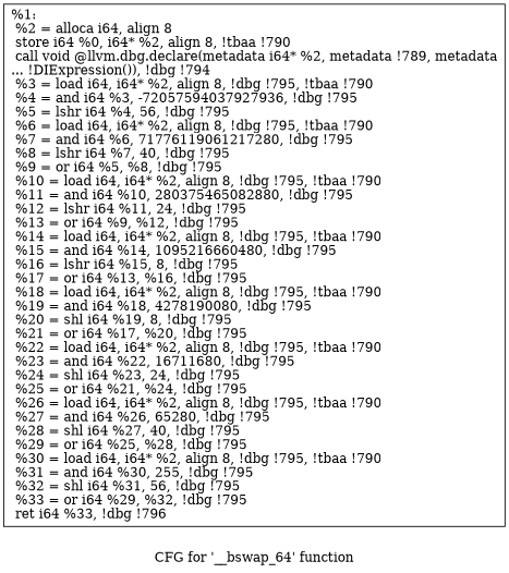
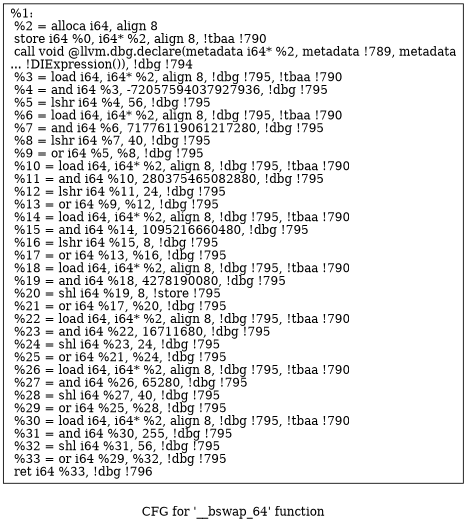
  digraph {
    label="CFG for '__bswap_64' function"
-   n1 [label="{%1:\l  %2 = alloca i64, align 8\l  store i64 %0, i64* %2, align 8, !tbaa !790\l  call void @llvm.dbg.declare(metadata i64* %2, metadata !789, metadata\l... !DIExpression()), !dbg !794\l  %3 = load i64, i64* %2, align 8, !dbg !795, !tbaa !790\l  %4 = and i64 %3, -72057594037927936, !dbg !795\l  %5 = lshr i64 %4, 56, !dbg !795\l  %6 = load i64, i64* %2, align 8, !dbg !795, !tbaa !790\l  %7 = and i64 %6, 71776119061217280, !dbg !795\l  %8 = lshr i64 %7, 40, !dbg !795\l  %9 = or i64 %5, %8, !dbg !795\l  %10 = load i64, i64* %2, align 8, !dbg !795, !tbaa !790\l  %11 = and i64 %10, 280375465082880, !dbg !795\l  %12 = lshr i64 %11, 24, !dbg !795\l  %13 = or i64 %9, %12, !dbg !795\l  %14 = load i64, i64* %2, align 8, !dbg !795, !tbaa !790\l  %15 = and i64 %14, 1095216660480, !dbg !795\l  %16 = lshr i64 %15, 8, !dbg !795\l  %17 = or i64 %13, %16, !dbg !795\l  %18 = load i64, i64* %2, align 8, !dbg !795, !tbaa !790\l  %19 = and i64 %18, 4278190080, !dbg !795\l  %20 = shl i64 %19, 8, !dbg !795\l  %21 = or i64 %17, %20, !dbg !795\l  %22 = load i64, i64* %2, align 8, !dbg !795, !tbaa !790\l  %23 = and i64 %22, 16711680, !dbg !795\l  %24 = shl i64 %23, 24, !dbg !795\l  %25 = or i64 %21, %24, !dbg !795\l  %26 = load i64, i64* %2, align 8, !dbg !795, !tbaa !790\l  %27 = and i64 %26, 65280, !dbg !795\l  %28 = shl i64 %27, 40, !dbg !795\l  %29 = or i64 %25, %28, !dbg !795\l  %30 = load i64, i64* %2, align 8, !dbg !795, !tbaa !790\l  %31 = and i64 %30, 255, !dbg !795\l  %32 = shl i64 %31, 56, !dbg !795\l  %33 = or i64 %29, %32, !dbg !795\l  ret i64 %33, !dbg !796\l}" shape=record]
+   n1 [label="{%1:\l  %2 = alloca i64, align 8\l  store i64 %0, i64* %2, align 8, !tbaa !790\l  call void @llvm.dbg.declare(metadata i64* %2, metadata !789, metadata\l... !DIExpression()), !dbg !794\l  %3 = load i64, i64* %2, align 8, !dbg !795, !tbaa !790\l  %4 = and i64 %3, -72057594037927936, !dbg !795\l  %5 = lshr i64 %4, 56, !dbg !795\l  %6 = load i64, i64* %2, align 8, !dbg !795, !tbaa !790\l  %7 = and i64 %6, 71776119061217280, !dbg !795\l  %8 = lshr i64 %7, 40, !dbg !795\l  %9 = or i64 %5, %8, !dbg !795\l  %10 = load i64, i64* %2, align 8, !dbg !795, !tbaa !790\l  %11 = and i64 %10, 280375465082880, !dbg !795\l  %12 = lshr i64 %11, 24, !dbg !795\l  %13 = or i64 %9, %12, !dbg !795\l  %14 = load i64, i64* %2, align 8, !dbg !795, !tbaa !790\l  %15 = and i64 %14, 1095216660480, !dbg !795\l  %16 = lshr i64 %15, 8, !dbg !795\l  %17 = or i64 %13, %16, !dbg !795\l  %18 = load i64, i64* %2, align 8, !dbg !795, !tbaa !790\l  %19 = and i64 %18, 4278190080, !dbg !795\l  %20 = shl i64 %19, 8, !store !795\l  %21 = or i64 %17, %20, !dbg !795\l  %22 = load i64, i64* %2, align 8, !dbg !795, !tbaa !790\l  %23 = and i64 %22, 16711680, !dbg !795\l  %24 = shl i64 %23, 24, !dbg !795\l  %25 = or i64 %21, %24, !dbg !795\l  %26 = load i64, i64* %2, align 8, !dbg !795, !tbaa !790\l  %27 = and i64 %26, 65280, !dbg !795\l  %28 = shl i64 %27, 40, !dbg !795\l  %29 = or i64 %25, %28, !dbg !795\l  %30 = load i64, i64* %2, align 8, !dbg !795, !tbaa !790\l  %31 = and i64 %30, 255, !dbg !795\l  %32 = shl i64 %31, 56, !dbg !795\l  %33 = or i64 %29, %32, !dbg !795\l  ret i64 %33, !dbg !796\l}" shape=record]
  }
